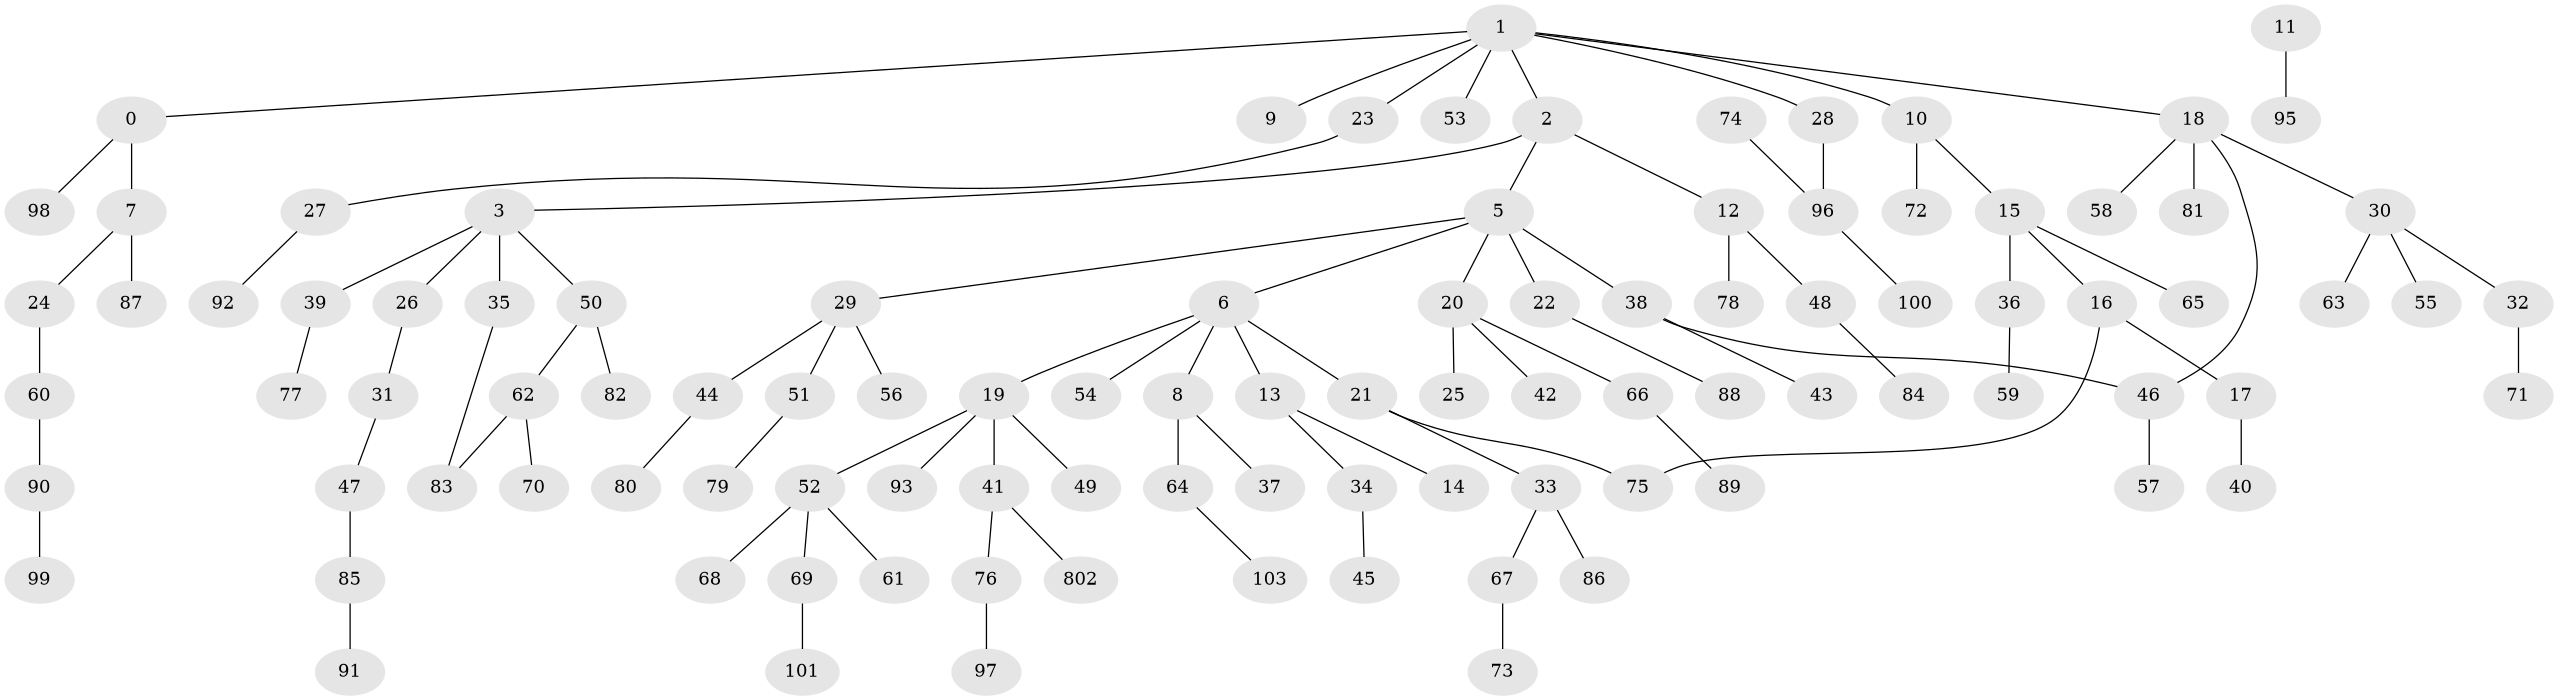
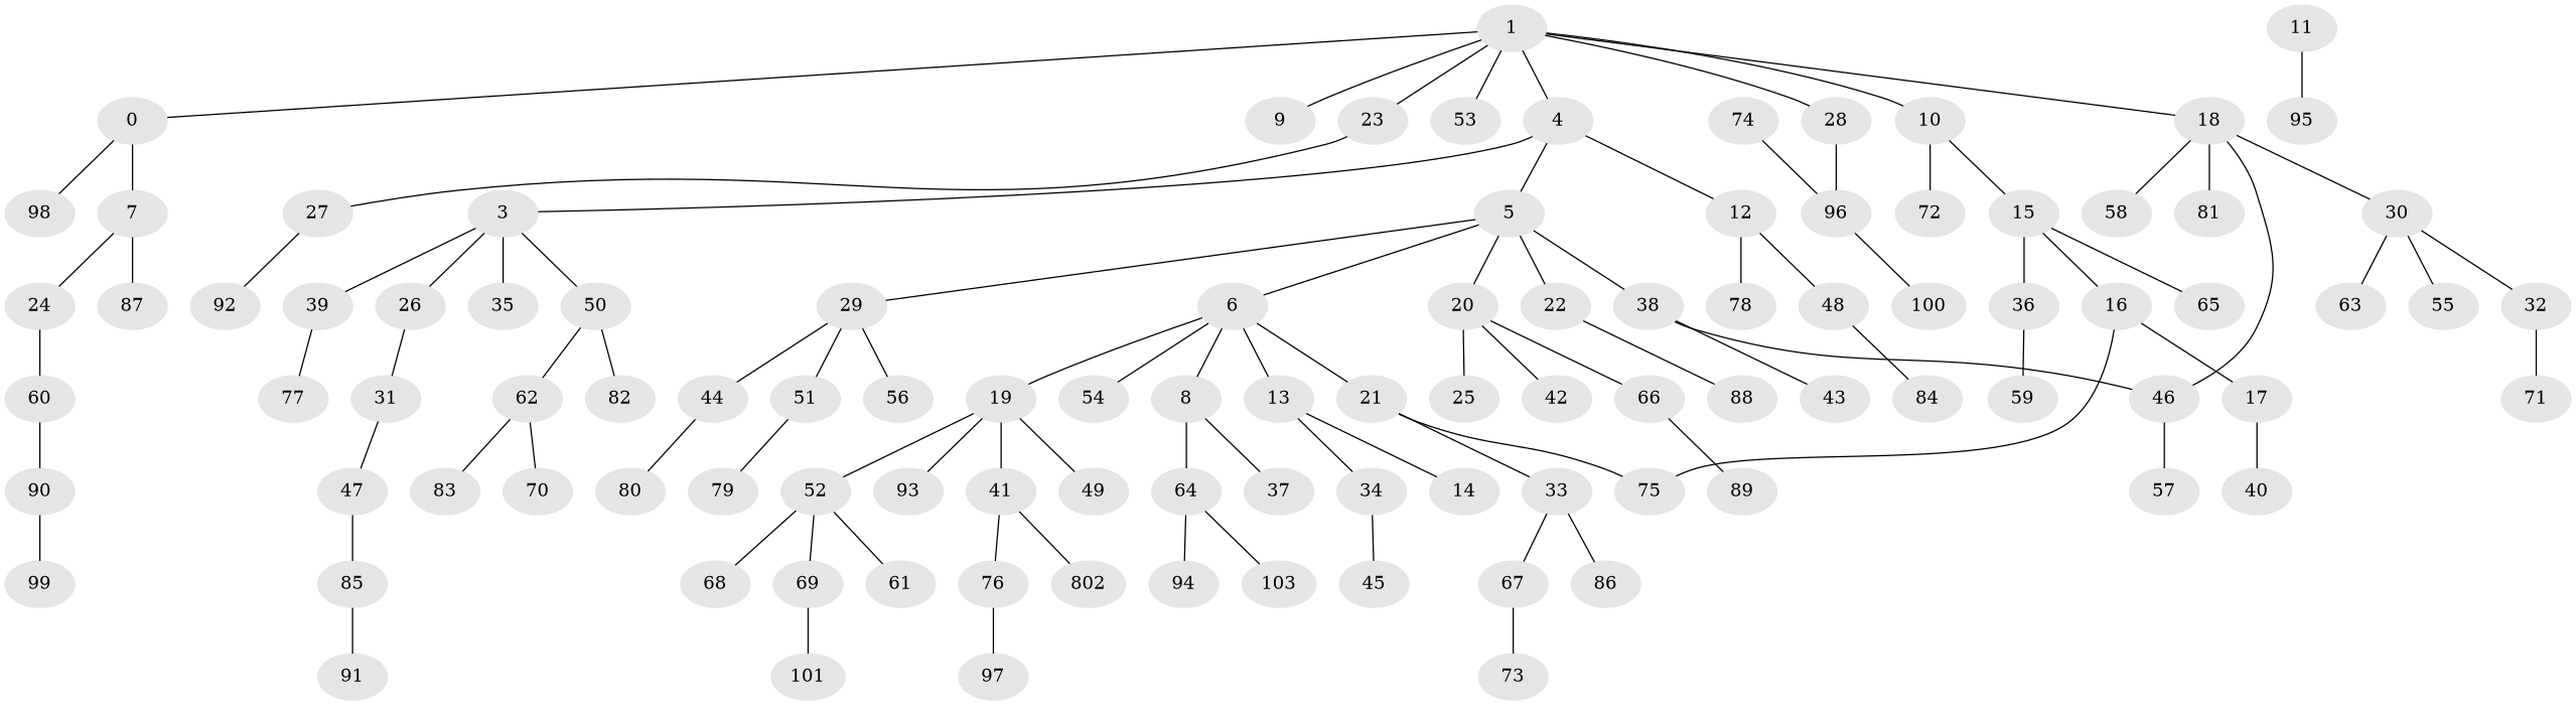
  graph {
    node [color=gray90 style=filled]
    1
-   2
+   2 [label=4]
    n3 [label=0]
    9
    10
    18
    23
    28
    53
    3
    5
    12
    7
    98
    15
    72
    30
    46
    58
    81
    27
    96
    26
    35
    39
    50
    6
    20
    22
    29
    38
    48
    78
    31
    83
    77
    62
    82
    24
    87
    8
    13
    19
    21
    54
    11
    95
    25
    42
    66
    88
    44
    51
    56
    43
    37
    64
    14
    34
    41
    49
    52
    93
    75
    33
    60
+   94
    103
    16
    36
    65
    84
    45
    17
    59
    40
    32
    55
    63
    57
    76
    n82 [label=802]
    61
    68
    69
    89
    67
    86
    92
    90
    74
    47
    100
    80
    79
    71
    85
    73
    97
    91
    70
    101
    99
    1 -- 2
    1 -- n3
    1 -- 9
    1 -- 10
    1 -- 18
    1 -- 23
    1 -- 28
    1 -- 53
    2 -- 3
    2 -- 5
    2 -- 12
    n3 -- 7
    n3 -- 98
    10 -- 15
    10 -- 72
    18 -- 30
    18 -- 46
    18 -- 58
    18 -- 81
    23 -- 27
    28 -- 96
    3 -- 26
    3 -- 35
    3 -- 39
    3 -- 50
    5 -- 6
    5 -- 20
    5 -- 22
    5 -- 29
    5 -- 38
    12 -- 48
    12 -- 78
    7 -- 24
    7 -- 87
    15 -- 16
    15 -- 36
    15 -- 65
    30 -- 32
    30 -- 55
    30 -- 63
    46 -- 57
    27 -- 92
    96 -- 100
    26 -- 31
-   35 -- 83
    39 -- 77
    50 -- 62
    50 -- 82
    6 -- 8
    6 -- 13
    6 -- 19
    6 -- 21
    6 -- 54
    20 -- 25
    20 -- 42
    20 -- 66
    22 -- 88
    29 -- 44
    29 -- 51
    29 -- 56
    38 -- 46
    38 -- 43
    48 -- 84
    31 -- 47
    62 -- 83
    62 -- 70
    24 -- 60
    8 -- 37
    8 -- 64
    13 -- 14
    13 -- 34
    19 -- 41
    19 -- 49
    19 -- 52
    19 -- 93
    21 -- 75
    21 -- 33
    11 -- 95
    66 -- 89
    44 -- 80
    51 -- 79
+   64 -- 94
    64 -- 103
    34 -- 45
    41 -- 76
    41 -- n82
    52 -- 61
    52 -- 68
    52 -- 69
    33 -- 67
    33 -- 86
    60 -- 90
    16 -- 75
    16 -- 17
    36 -- 59
    17 -- 40
    32 -- 71
    76 -- 97
    69 -- 101
    67 -- 73
    90 -- 99
    74 -- 96
    47 -- 85
    85 -- 91
  }
